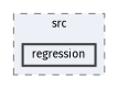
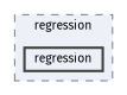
  digraph {
    compound=true
    fontname="Fira Sans"
    n1 [color=grey25 fillcolor="#edf0f7" fontname="Fira Sans" fontsize=10 height=0.2 label=regression shape=box style="filled,bold" width=0.4]
    subgraph cluster_1 {
      bgcolor="#edf0f7"
      fontsize=10
-     label=src
+     label=regression
      pencolor=grey50
      style="filled,dashed"
      n1
    }
  }
